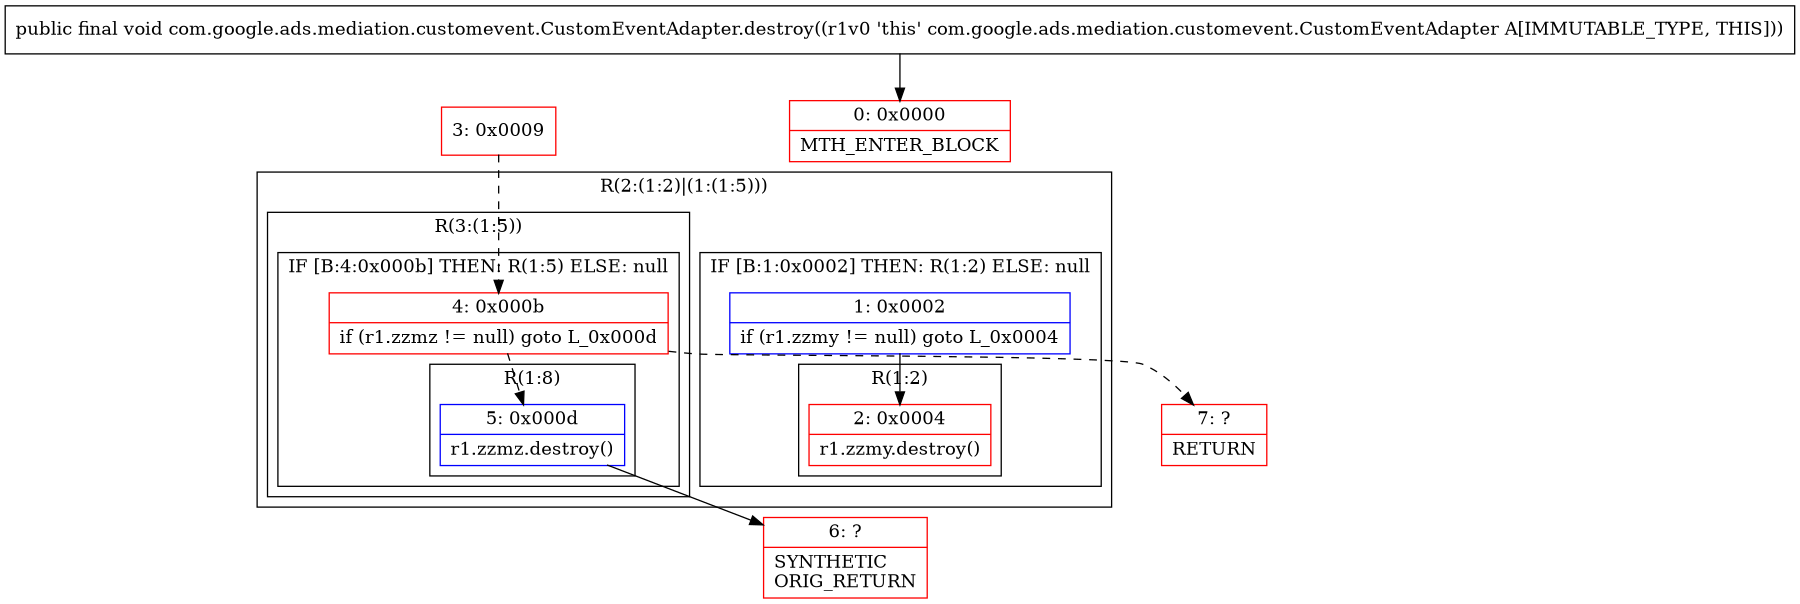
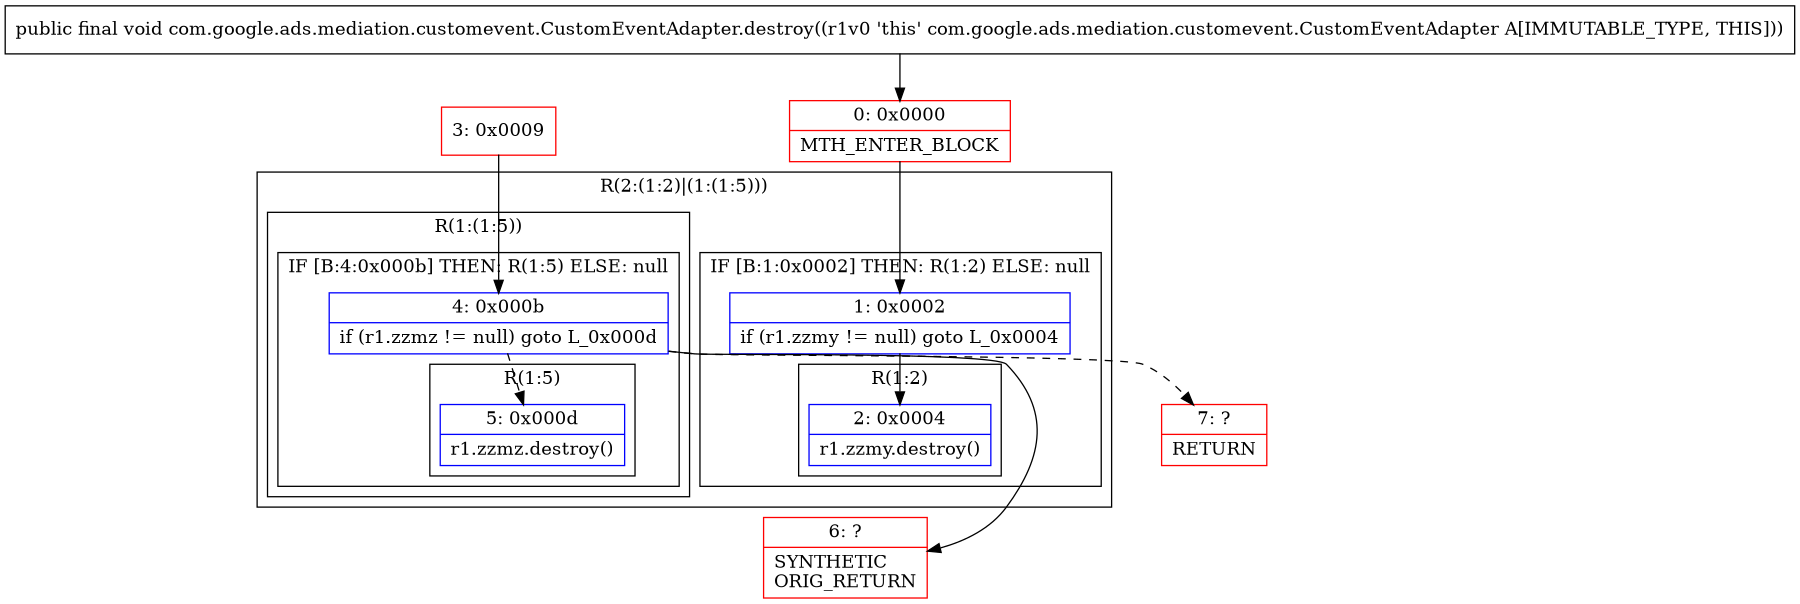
  digraph {
    node [color=blue shape=record]
-   n1 [color=red label="{2\:\ 0x0004|r1.zzmy.destroy()\l}"]
+   n1 [label="{2\:\ 0x0004|r1.zzmy.destroy()\l}"]
    n2 [label="{1\:\ 0x0002|if (r1.zzmy != null) goto L_0x0004\l}"]
    n3 [label="{5\:\ 0x000d|r1.zzmz.destroy()\l}"]
-   n4 [color=red label="{4\:\ 0x000b|if (r1.zzmz != null) goto L_0x000d\l}"]
+   n4 [label="{4\:\ 0x000b|if (r1.zzmz != null) goto L_0x000d\l}"]
    n5 [color=red label="{6\:\ ?|SYNTHETIC\lORIG_RETURN\l}"]
    n6 [color=red label="{7\:\ ?|RETURN\l}"]
    n7 [color=red label="{3\:\ 0x0009}"]
    n8 [color=red label="{0\:\ 0x0000|MTH_ENTER_BLOCK\l}"]
    n9 [label="{public final void com.google.ads.mediation.customevent.CustomEventAdapter.destroy((r1v0 'this' com.google.ads.mediation.customevent.CustomEventAdapter A[IMMUTABLE_TYPE, THIS])) }" color=""]
    subgraph cluster_1 {
      label="R(2:(1:2)|(1:(1:5)))"
      subgraph cluster_2 {
        label="IF [B:1:0x0002] THEN: R(1:2) ELSE: null"
        n2
        subgraph cluster_3 {
          label="R(1:2)"
          n1
        }
      }
      subgraph cluster_4 {
-       label="R(3:(1:5))"
+       label="R(1:(1:5))"
        subgraph cluster_5 {
          label="IF [B:4:0x000b] THEN: R(1:5) ELSE: null"
          n4
          subgraph cluster_6 {
-           label="R(1:8)"
+           label="R(1:5)"
            n3
          }
        }
      }
    }
    n2 -> n1
-   n3 -> n5
+   n4 -> n5
    n4 -> n3 [style=dashed]
    n4 -> n6 [style=dashed]
-   n7 -> n4 [style=dashed]
+   n7 -> n4
+   n8 -> n2
    n9 -> n8
  }
